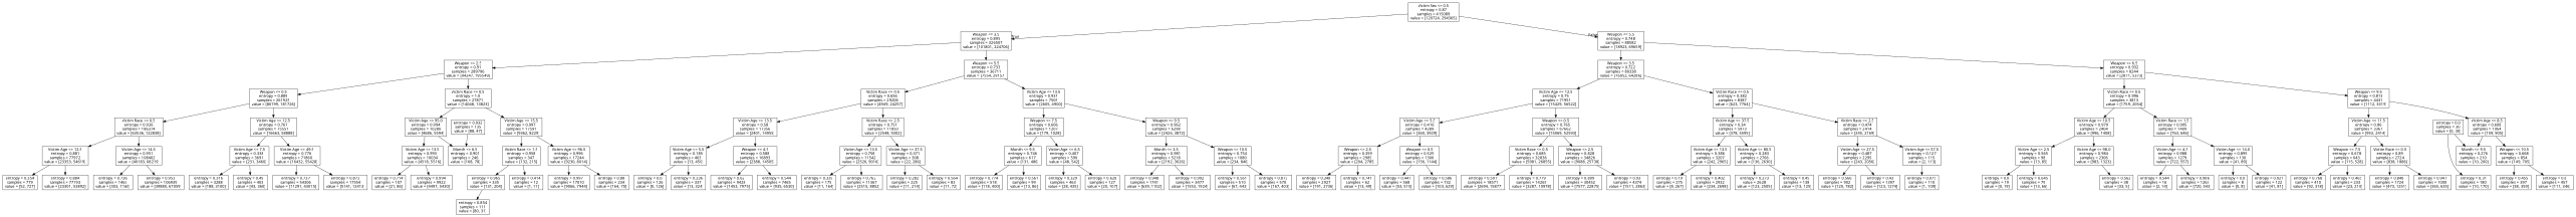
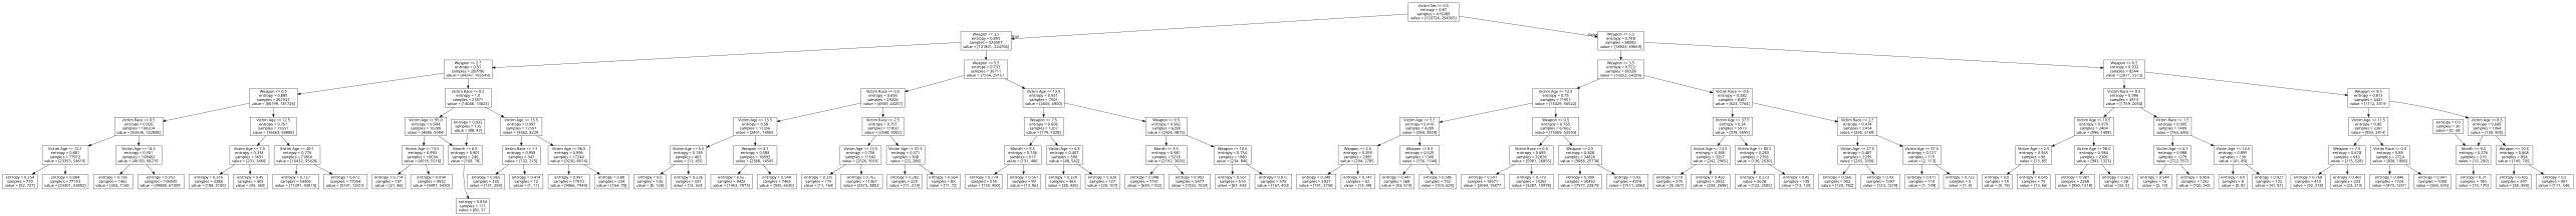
  digraph {
    fontname="Noto Sans"
    node [fontname="Noto Sans" shape=box]
    edge [fontname="Noto Sans"]
    n1 [label="Victim Sex <= 0.5\nentropy = 0.87\nsamples = 415089\nvalue = [120724, 294365]"]
    n2 [label="Weapon <= 3.5\nentropy = 0.895\nsamples = 326507\nvalue = [101801, 224706]"]
    n3 [label="Weapon <= 5.5\nentropy = 0.748\nsamples = 88582\nvalue = [18923, 69659]"]
    n4 [label="Weapon <= 2.5\nentropy = 0.91\nsamples = 289796\nvalue = [94247, 195549]"]
    n5 [label="Weapon <= 5.5\nentropy = 0.733\nsamples = 36711\nvalue = [7554, 29157]"]
    n6 [label="Weapon <= 3.5\nentropy = 0.722\nsamples = 80338\nvalue = [16052, 64286]"]
    n7 [label="Weapon <= 6.5\nentropy = 0.932\nsamples = 8244\nvalue = [2871, 5373]"]
    n8 [label="Weapon <= 0.5\nentropy = 0.889\nsamples = 261925\nvalue = [80199, 181726]"]
    n9 [label="Victim Race <= 0.5\nentropy = 1.0\nsamples = 27871\nvalue = [14048, 13823]"]
    n10 [label="Victim Race <= 0.5\nentropy = 0.656\nsamples = 29206\nvalue = [4949, 24257]"]
    n11 [label="Victim Age <= 13.5\nentropy = 0.931\nsamples = 7505\nvalue = [2605, 4900]"]
    n12 [label="Victim Race <= 0.5\nentropy = 0.926\nsamples = 186374\nvalue = [63536, 122838]"]
    n13 [label="Victim Age <= 12.5\nentropy = 0.761\nsamples = 75551\nvalue = [16663, 58888]"]
    n14 [label="Victim Age <= 95.0\nentropy = 0.994\nsamples = 10280\nvalue = [4686, 5594]"]
    n15 [label="Victim Age <= 15.5\nentropy = 0.997\nsamples = 17591\nvalue = [9362, 8229]"]
    n16 [label="Victim Age <= 12.5\nentropy = 0.881\nsamples = 77972\nvalue = [23353, 54619]"]
    n17 [label="Victim Age <= 14.5\nentropy = 0.951\nsamples = 108402\nvalue = [40183, 68219]"]
    n18 [label="Victim Age <= 7.5\nentropy = 0.338\nsamples = 3691\nvalue = [231, 3460]"]
    n19 [label="Victim Age <= 49.5\nentropy = 0.776\nsamples = 71860\nvalue = [16432, 55428]"]
    n20 [label="entropy = 0.354\nsamples = 779\nvalue = [52, 727]"]
    n21 [label="entropy = 0.884\nsamples = 77193\nvalue = [23301, 53892]"]
    n22 [label="entropy = 0.736\nsamples = 1463\nvalue = [303, 1160]"]
    n23 [label="entropy = 0.953\nsamples = 106939\nvalue = [39880, 67059]"]
    n24 [label="entropy = 0.316\nsamples = 3288\nvalue = [188, 3100]"]
    n25 [label="entropy = 0.49\nsamples = 403\nvalue = [43, 360]"]
    n26 [label="entropy = 0.737\nsamples = 54306\nvalue = [11291, 43015]"]
    n27 [label="entropy = 0.872\nsamples = 17554\nvalue = [5141, 12413]"]
    n28 [label="Victim Age <= 13.5\nentropy = 0.993\nsamples = 10034\nvalue = [4518, 5516]"]
    n29 [label="Month <= 6.5\nentropy = 0.901\nsamples = 246\nvalue = [168, 78]"]
    n30 [label="Victim Race <= 1.5\nentropy = 0.958\nsamples = 347\nvalue = [132, 215]"]
    n31 [label="Victim Age <= 96.5\nentropy = 0.996\nsamples = 17244\nvalue = [9230, 8014]"]
    n32 [label="entropy = 0.714\nsamples = 107\nvalue = [21, 86]"]
    n33 [label="entropy = 0.994\nsamples = 9922\nvalue = [4497, 5430]"]
    n34 [label="entropy = 0.854\nsamples = 111\nvalue = [80, 31]"]
    n35 [label="entropy = 0.932\nsamples = 135\nvalue = [88, 47]"]
    n36 [label="entropy = 0.965\nsamples = 335\nvalue = [131, 204]"]
    n37 [label="entropy = 0.414\nsamples = 12\nvalue = [1, 11]"]
    n38 [label="entropy = 0.997\nsamples = 17010\nvalue = [9066, 7944]"]
    n39 [label="entropy = 0.88\nsamples = 234\nvalue = [164, 70]"]
    n40 [label="Victim Age <= 13.5\nentropy = 0.58\nsamples = 17356\nvalue = [2401, 14955]"]
    n41 [label="Victim Race <= 2.5\nentropy = 0.751\nsamples = 11850\nvalue = [2548, 9302]"]
    n42 [label="Weapon <= 7.5\nentropy = 0.606\nsamples = 1207\nvalue = [179, 1028]"]
    n43 [label="Weapon <= 9.5\nentropy = 0.962\nsamples = 6298\nvalue = [2426, 3872]"]
    n44 [label="Victim Age <= 5.5\nentropy = 0.185\nsamples = 463\nvalue = [13, 450]"]
    n45 [label="Weapon <= 4.5\nentropy = 0.588\nsamples = 16893\nvalue = [2388, 14505]"]
    n46 [label="Victim Age <= 13.5\nentropy = 0.758\nsamples = 11542\nvalue = [2526, 9016]"]
    n47 [label="Victim Age <= 37.5\nentropy = 0.371\nsamples = 308\nvalue = [22, 286]"]
    n48 [label="entropy = 0.0\nsamples = 126\nvalue = [0, 126]"]
    n49 [label="entropy = 0.236\nsamples = 337\nvalue = [13, 324]"]
    n50 [label="entropy = 0.62\nsamples = 9428\nvalue = [1453, 7975]"]
    n51 [label="entropy = 0.544\nsamples = 7465\nvalue = [935, 6530]"]
    n52 [label="entropy = 0.339\nsamples = 175\nvalue = [11, 164]"]
    n53 [label="entropy = 0.762\nsamples = 11367\nvalue = [2515, 8852]"]
    n54 [label="entropy = 0.282\nsamples = 225\nvalue = [11, 214]"]
    n55 [label="entropy = 0.564\nsamples = 83\nvalue = [11, 72]"]
    n56 [label="Month <= 9.5\nentropy = 0.746\nsamples = 617\nvalue = [131, 486]"]
    n57 [label="Victim Age <= 6.5\nentropy = 0.407\nsamples = 590\nvalue = [48, 542]"]
    n58 [label="Month <= 3.5\nentropy = 0.981\nsamples = 5218\nvalue = [2192, 3026]"]
    n59 [label="Weapon <= 10.5\nentropy = 0.754\nsamples = 1080\nvalue = [234, 846]"]
    n60 [label="entropy = 0.774\nsamples = 518\nvalue = [118, 400]"]
    n61 [label="entropy = 0.561\nsamples = 99\nvalue = [13, 86]"]
    n62 [label="entropy = 0.329\nsamples = 463\nvalue = [28, 435]"]
    n63 [label="entropy = 0.628\nsamples = 127\nvalue = [20, 107]"]
    n64 [label="entropy = 0.948\nsamples = 1741\nvalue = [639, 1102]"]
    n65 [label="entropy = 0.992\nsamples = 3477\nvalue = [1553, 1924]"]
    n66 [label="entropy = 0.561\nsamples = 510\nvalue = [67, 443]"]
    n67 [label="entropy = 0.873\nsamples = 570\nvalue = [167, 403]"]
    n68 [label="Victim Age <= 12.5\nentropy = 0.75\nsamples = 71951\nvalue = [15429, 56522]"]
    n69 [label="Victim Race <= 0.5\nentropy = 0.382\nsamples = 8387\nvalue = [623, 7764]"]
    n70 [label="Victim Race <= 0.5\nentropy = 0.996\nsamples = 3813\nvalue = [1759, 2054]"]
    n71 [label="Weapon <= 9.5\nentropy = 0.813\nsamples = 4431\nvalue = [1112, 3319]"]
    n72 [label="Victim Age <= 5.5\nentropy = 0.416\nsamples = 4289\nvalue = [360, 3929]"]
    n73 [label="Weapon <= 0.5\nentropy = 0.765\nsamples = 67662\nvalue = [15069, 52593]"]
    n74 [label="Victim Age <= 37.5\nentropy = 0.34\nsamples = 5973\nvalue = [378, 5595]"]
    n75 [label="Victim Race <= 2.5\nentropy = 0.474\nsamples = 2414\nvalue = [245, 2169]"]
    n76 [label="Weapon <= 2.5\nentropy = 0.359\nsamples = 2989\nvalue = [204, 2785]"]
    n77 [label="Weapon <= 0.5\nentropy = 0.529\nsamples = 1300\nvalue = [156, 1144]"]
    n78 [label="Victim Race <= 0.5\nentropy = 0.685\nsamples = 32836\nvalue = [5981, 26855]"]
    n79 [label="Weapon <= 2.5\nentropy = 0.828\nsamples = 34826\nvalue = [9088, 25738]"]
    n80 [label="entropy = 0.348\nsamples = 2927\nvalue = [191, 2736]"]
    n81 [label="entropy = 0.741\nsamples = 62\nvalue = [13, 49]"]
    n82 [label="entropy = 0.447\nsamples = 568\nvalue = [53, 515]"]
    n83 [label="entropy = 0.586\nsamples = 732\nvalue = [103, 629]"]
    n84 [label="entropy = 0.597\nsamples = 18571\nvalue = [2694, 15877]"]
    n85 [label="entropy = 0.779\nsamples = 14265\nvalue = [3287, 10978]"]
    n86 [label="entropy = 0.809\nsamples = 30452\nvalue = [7577, 22875]"]
    n87 [label="entropy = 0.93\nsamples = 4374\nvalue = [1511, 2863]"]
    n88 [label="Victim Age <= 13.5\nentropy = 0.386\nsamples = 3207\nvalue = [242, 2965]"]
    n89 [label="Victim Age <= 80.5\nentropy = 0.283\nsamples = 2766\nvalue = [136, 2630]"]
    n90 [label="Victim Age <= 27.5\nentropy = 0.487\nsamples = 2299\nvalue = [243, 2056]"]
    n91 [label="Victim Age <= 57.5\nentropy = 0.127\nsamples = 115\nvalue = [2, 113]"]
    n92 [label="entropy = 0.19\nsamples = 275\nvalue = [8, 267]"]
    n93 [label="entropy = 0.402\nsamples = 2932\nvalue = [234, 2698]"]
    n94 [label="entropy = 0.273\nvalue = 2628\nvalue = [123, 2505]"]
    n95 [label="entropy = 0.45\nsamples = 138\nvalue = [13, 125]"]
    n96 [label="entropy = 0.566\nsamples = 902\nvalue = [120, 782]"]
    n97 [label="entropy = 0.43\nsamples = 1397\nvalue = [123, 1274]"]
    n98 [label="entropy = 0.075\nsamples = 110\nvalue = [1, 109]"]
+   n99 [label="entropy = 0.722\nsamples = 5\nvalue = [1, 4]"]
    n100 [label="Victim Age <= 10.5\nentropy = 0.979\nsamples = 2404\nvalue = [996, 1408]"]
    n101 [label="Victim Race <= 1.5\nentropy = 0.995\nsamples = 1409\nvalue = [763, 646]"]
    n102 [label="Victim Age <= 11.5\nentropy = 0.86\nsamples = 3367\nvalue = [953, 2414]"]
    n103 [label="Victim Age <= 8.5\nentropy = 0.608\nsamples = 1064\nvalue = [159, 905]"]
    n104 [label="Victim Age <= 2.5\nentropy = 0.565\nsamples = 98\nvalue = [13, 85]"]
    n105 [label="Victim Age <= 98.0\nentropy = 0.984\nsamples = 2306\nvalue = [983, 1323]"]
    n106 [label="Victim Age <= 4.5\nentropy = 0.988\nsamples = 1279\nvalue = [722, 557]"]
    n107 [label="Victim Age <= 14.0\nentropy = 0.899\nsamples = 130\nvalue = [41, 89]"]
    n108 [label="entropy = 0.0\nsamples = 19\nvalue = [0, 19]"]
    n109 [label="entropy = 0.645\nsamples = 79\nvalue = [13, 66]"]
+   n110 [label="entropy = 0.981\nsamples = 2268\nvalue = [950, 1318]"]
    n111 [label="entropy = 0.562\nsamples = 38\nvalue = [33, 5]"]
    n112 [label="entropy = 0.544\nsamples = 16\nvalue = [2, 14]"]
    n113 [label="entropy = 0.986\nsamples = 1263\nvalue = [720, 543]"]
    n114 [label="entropy = 0.0\nsamples = 8\nvalue = [0, 8]"]
    n115 [label="entropy = 0.921\nsamples = 122\nvalue = [41, 81]"]
    n116 [label="Weapon <= 7.5\nentropy = 0.678\nsamples = 643\nvalue = [115, 528]"]
    n117 [label="Victim Race <= 0.5\nentropy = 0.89\nsamples = 2724\nvalue = [838, 1886]"]
    n118 [label="Month <= 9.5\nentropy = 0.276\nsamples = 210\nvalue = [10, 200]"]
    n119 [label="Weapon <= 10.5\nentropy = 0.668\nsamples = 854\nvalue = [149, 705]"]
    n120 [label="entropy = 0.768\nsamples = 410\nvalue = [92, 318]"]
    n121 [label="entropy = 0.465\nsamples = 233\nvalue = [23, 210]"]
    n122 [label="entropy = 0.848\nsamples = 1724\nvalue = [473, 1251]"]
    n123 [label="entropy = 0.947\nsamples = 1000\nvalue = [365, 635]"]
    n124 [label="entropy = 0.31\nsamples = 180\nvalue = [10, 170]"]
    n125 [label="entropy = 0.455\nsamples = 397\nvalue = [38, 359]"]
    n126 [label="entropy = 0.8\nsamples = 457\nvalue = [111, 346]"]
    n127 [label="entropy = 0.0\nsamples = 30\nvalue = [0, 30]"]
    n1 -> n2 [headlabel=True labelangle=45 labeldistance=2.5]
    n1 -> n3 [headlabel=False labelangle=-45 labeldistance=2.5]
    n2 -> n4
    n2 -> n5
    n3 -> n6
    n3 -> n7
    n4 -> n8
    n4 -> n9
    n5 -> n10
    n5 -> n11
    n6 -> n68
    n6 -> n69
    n7 -> n70
    n7 -> n71
    n8 -> n12
    n8 -> n13
    n9 -> n14
    n9 -> n15
    n10 -> n40
    n10 -> n41
    n11 -> n42
    n11 -> n43
    n12 -> n16
    n12 -> n17
    n13 -> n18
    n13 -> n19
    n14 -> n28
    n14 -> n29
    n15 -> n30
    n15 -> n31
    n16 -> n20
    n16 -> n21
    n17 -> n22
    n17 -> n23
    n18 -> n24
    n18 -> n25
    n19 -> n26
    n19 -> n27
    n28 -> n32
    n28 -> n33
-   n36 -> n34
+   n29 -> n34
    n30 -> n36
    n30 -> n37
    n31 -> n38
    n31 -> n39
    n35 -> n29
    n40 -> n44
    n40 -> n45
    n41 -> n46
    n41 -> n47
    n42 -> n56
    n42 -> n57
    n43 -> n58
    n43 -> n59
    n44 -> n48
    n44 -> n49
    n45 -> n50
    n45 -> n51
    n46 -> n52
    n46 -> n53
    n47 -> n54
    n47 -> n55
    n56 -> n60
    n56 -> n61
    n57 -> n62
    n57 -> n63
    n58 -> n64
    n58 -> n65
    n59 -> n66
    n59 -> n67
    n68 -> n72
    n68 -> n73
    n69 -> n74
    n69 -> n75
    n70 -> n100
    n70 -> n101
    n71 -> n102
    n71 -> n103
    n72 -> n76
    n72 -> n77
    n73 -> n78
    n73 -> n79
    n74 -> n88
    n74 -> n89
    n75 -> n90
    n75 -> n91
    n76 -> n80
    n76 -> n81
    n77 -> n82
    n77 -> n83
    n78 -> n84
    n78 -> n85
    n79 -> n86
    n79 -> n87
    n88 -> n92
    n88 -> n93
    n89 -> n94
    n89 -> n95
    n90 -> n96
    n90 -> n97
    n91 -> n98
+   n91 -> n99
    n100 -> n104
    n100 -> n105
    n101 -> n106
    n101 -> n107
    n102 -> n116
    n102 -> n117
    n103 -> n118
    n103 -> n119
    n104 -> n108
    n104 -> n109
+   n105 -> n110
    n105 -> n111
    n106 -> n112
    n106 -> n113
    n107 -> n114
    n107 -> n115
    n116 -> n120
    n116 -> n121
    n117 -> n122
    n117 -> n123
-   n127 -> n124
+   n118 -> n124
    n119 -> n125
    n119 -> n126
    n127 -> n118
  }
